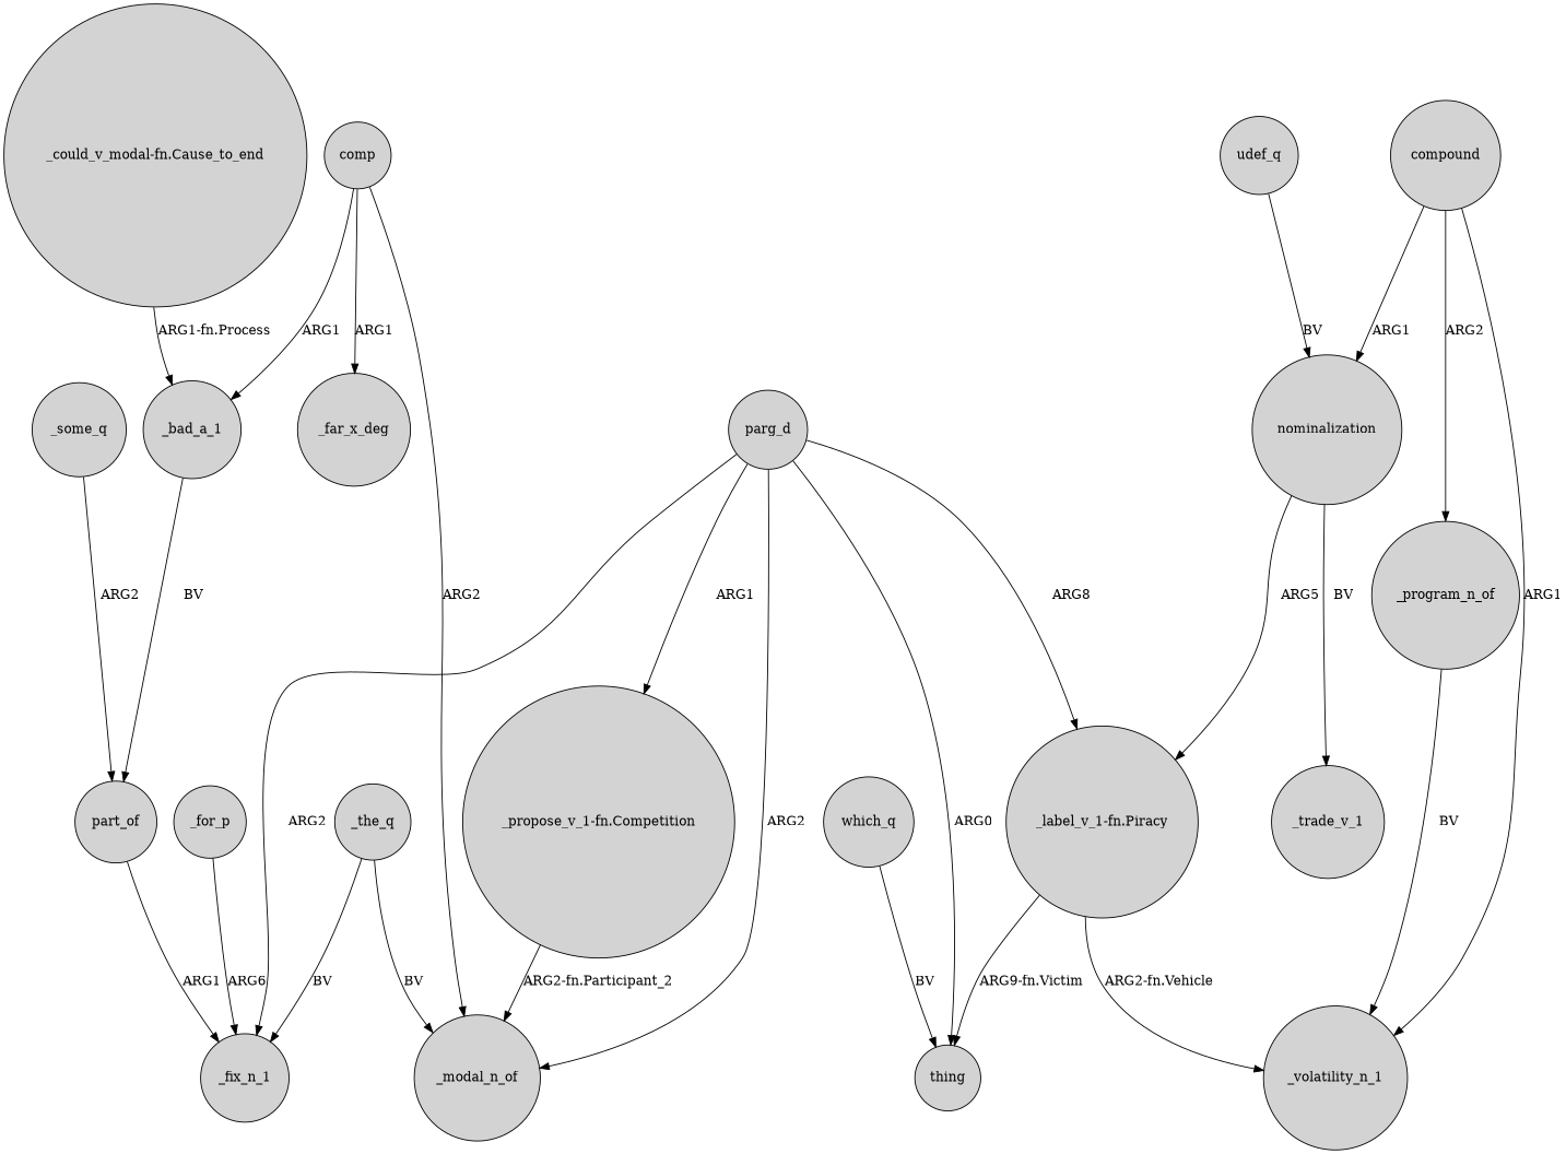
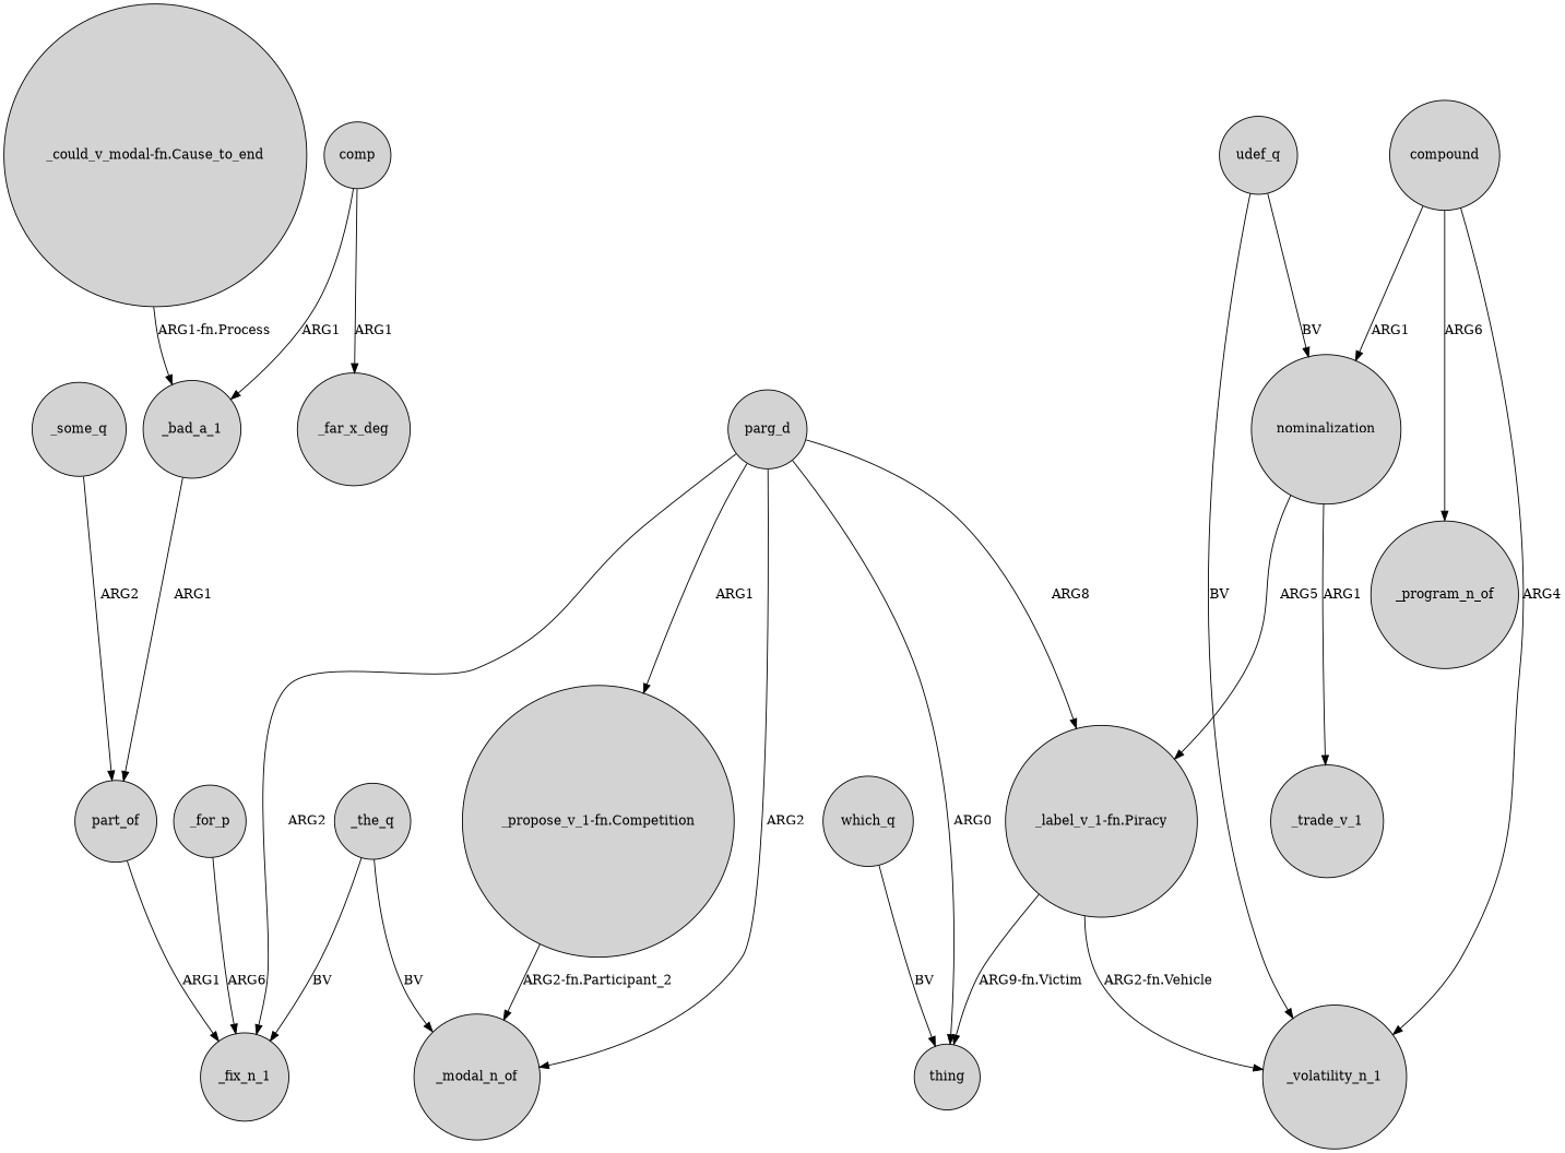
  digraph {
    node [shape=circle style=filled]
    _bad_a_1
    part_of
    _fix_n_1
    _the_q
    n5 [label=_modal_n_of]
    n6 [label="_propose_v_1-fn.Competition"]
    comp
    _far_x_deg
    parg_d
    thing
    "_label_v_1-fn.Piracy"
    _volatility_n_1
    udef_q
    nominalization
    _trade_v_1
    which_q
    _for_p
    compound
    _program_n_of
    _some_q
    "_could_v_modal-fn.Cause_to_end"
-   _bad_a_1 -> part_of [label=BV]
+   _bad_a_1 -> part_of [label=ARG1]
    part_of -> _fix_n_1 [label=ARG1]
    _the_q -> _fix_n_1 [label=BV]
    _the_q -> n5 [label=BV]
    n6 -> n5 [label="ARG2-fn.Participant_2"]
    comp -> _bad_a_1 [label=ARG1]
-   comp -> n5 [label=ARG2]
    comp -> _far_x_deg [label=ARG1]
    parg_d -> _fix_n_1 [label=ARG2]
    parg_d -> n5 [label=ARG2]
    parg_d -> n6 [label=ARG1]
    parg_d -> thing [label=ARG0]
    parg_d -> "_label_v_1-fn.Piracy" [label=ARG8]
    "_label_v_1-fn.Piracy" -> thing [label="ARG9-fn.Victim"]
    "_label_v_1-fn.Piracy" -> _volatility_n_1 [label="ARG2-fn.Vehicle"]
-   _program_n_of -> _volatility_n_1 [label=BV]
+   udef_q -> _volatility_n_1 [label=BV]
    udef_q -> nominalization [label=BV]
    nominalization -> "_label_v_1-fn.Piracy" [label=ARG5]
-   nominalization -> _trade_v_1 [label=BV]
+   nominalization -> _trade_v_1 [label=ARG1]
    which_q -> thing [label=BV]
    _for_p -> _fix_n_1 [label=ARG6]
-   compound -> _volatility_n_1 [label=ARG1]
+   compound -> _volatility_n_1 [label=ARG4]
    compound -> nominalization [label=ARG1]
-   compound -> _program_n_of [label=ARG2]
+   compound -> _program_n_of [label=ARG6]
    _some_q -> part_of [label=ARG2]
    "_could_v_modal-fn.Cause_to_end" -> _bad_a_1 [label="ARG1-fn.Process"]
  }
